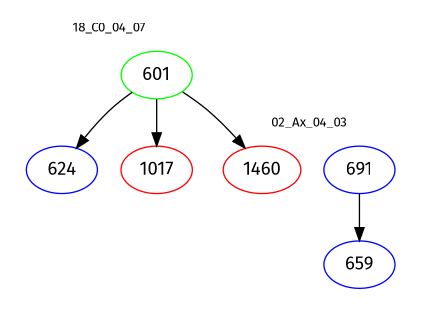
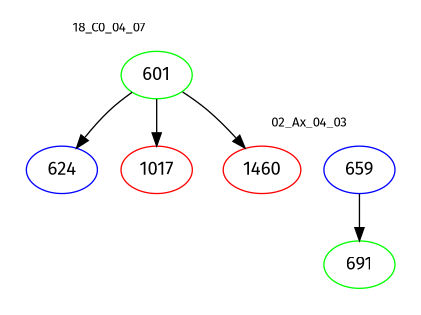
  digraph {
    fontname="Fira Sans"
    node [color=green fontname="Fira Sans"]
    edge [color=black fontname="Fira Sans"]
-   n1 [color=blue label=691]
+   n1 [label=691]
    n2 [color=blue label=659]
    n3 [color=red label=1460]
    n4 [label=601]
    n5 [color=blue label=624]
    n6 [color=red label=1017]
    subgraph cluster_1 {
      color=white
      fontsize=10
      label="02_Ax_04_03"
      n1
      n2
      n3
    }
    subgraph cluster_2 {
      color=white
      fontsize=10
      label="18_C0_04_07"
      n4
      n5
      n6
    }
-   n1 -> n2
+   n2 -> n1
    n4 -> n3
    n4 -> n5
    n4 -> n6
  }
